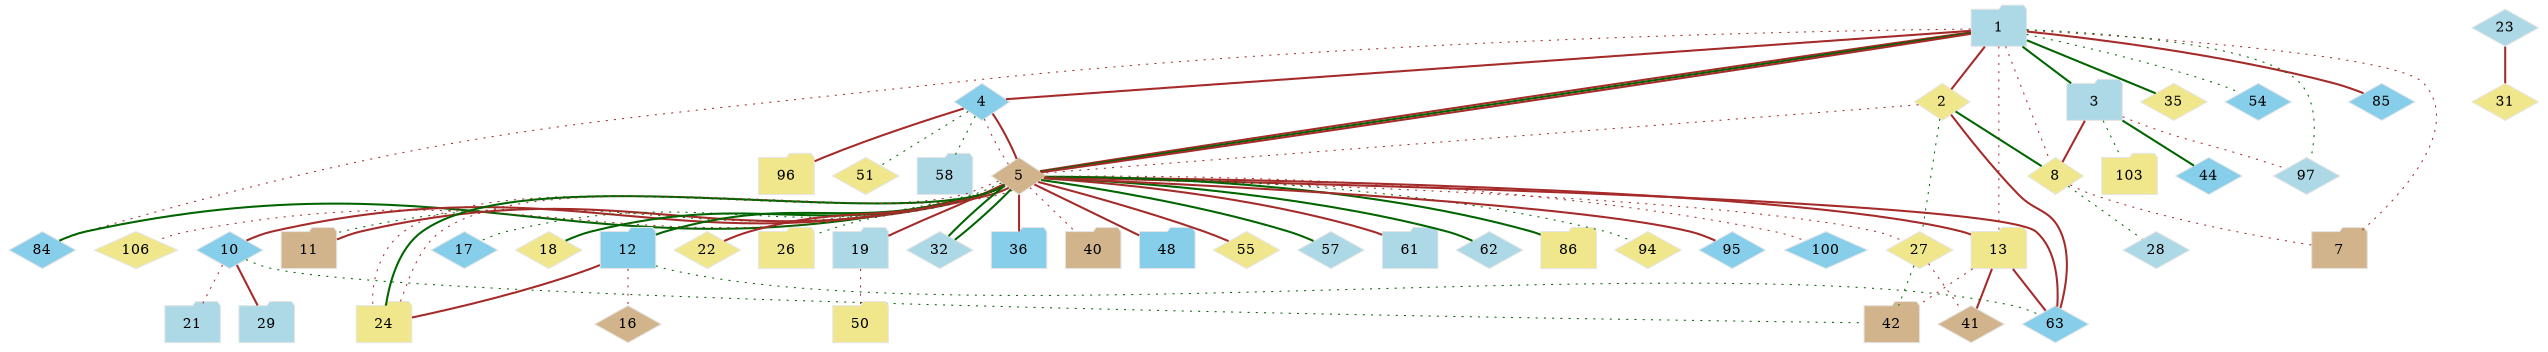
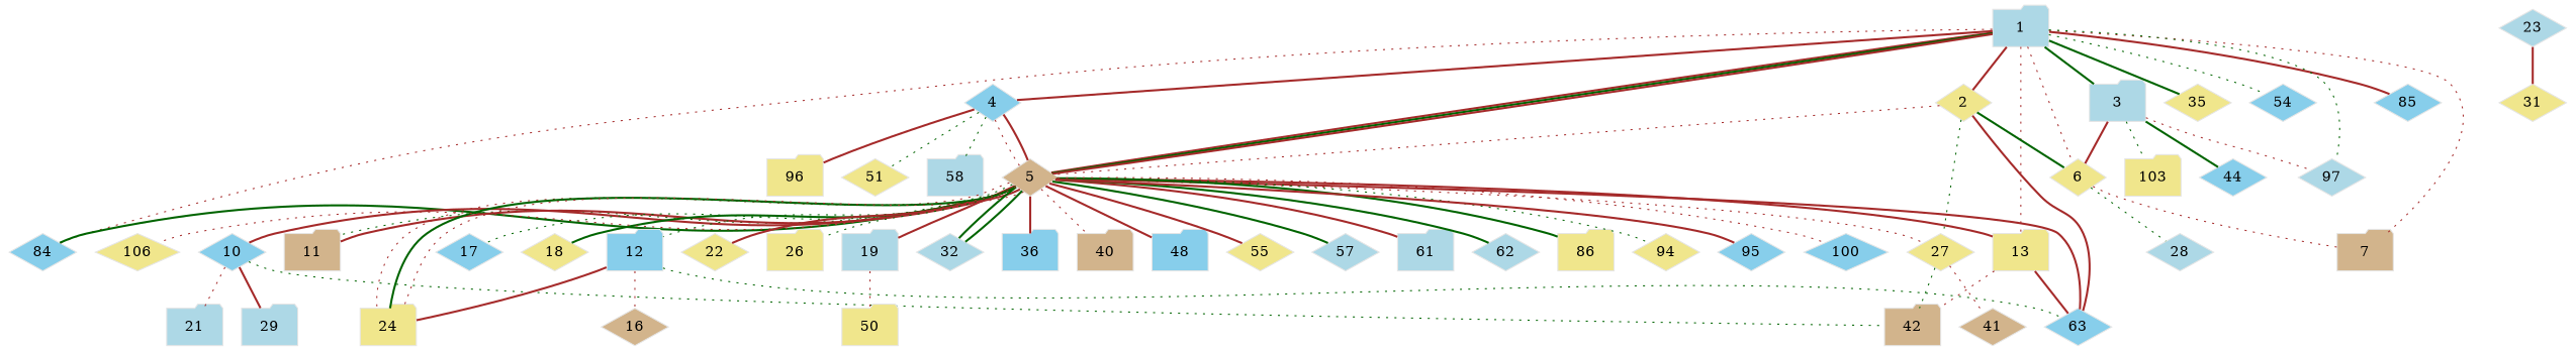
  graph {
    node [color=gray90 fillcolor=khaki shape=diamond style=filled]
    edge [color=brown style=bold]
    1 [fillcolor=lightblue shape=folder super="+53"]
    2 [super="+20"]
    3 [fillcolor=lightblue shape=folder]
    4 [fillcolor=skyblue]
    5 [fillcolor=tan super="+8+39+38+9+59+34"]
-   6 [super="+67+80+47" label=8]
+   6 [super="+67+80+47"]
    7 [fillcolor=tan shape=folder super="+15"]
    13 [shape=folder super="+77+37"]
    35 [super="+65"]
    54 [fillcolor=skyblue]
    84 [fillcolor=skyblue]
    85 [fillcolor=skyblue]
    97 [fillcolor=lightblue]
    27 [super="+88+56+45"]
    63 [fillcolor=skyblue]
    44 [fillcolor=skyblue]
    103 [shape=folder]
    51
    58 [fillcolor=lightblue shape=folder]
    96 [shape=folder]
    10 [fillcolor=skyblue]
    11 [fillcolor=tan shape=folder]
    12 [fillcolor=skyblue shape=folder super="+64"]
    17 [fillcolor=skyblue super="+72+43"]
    18
    19 [fillcolor=lightblue shape=folder]
    22
    24 [shape=folder super="+90"]
    26 [shape=folder]
    32 [fillcolor=lightblue super="+82"]
    36 [fillcolor=skyblue shape=folder super="+69"]
    40 [fillcolor=tan shape=folder super="+60"]
    48 [fillcolor=skyblue shape=folder super="+78+52"]
    55
    57 [fillcolor=lightblue]
    61 [fillcolor=lightblue shape=folder]
    62 [fillcolor=lightblue]
    86 [shape=folder]
    94
    95 [fillcolor=skyblue]
    100 [fillcolor=skyblue]
    106
    28 [fillcolor=lightblue]
    42 [fillcolor=tan shape=folder super="+104"]
    41 [fillcolor=tan super="+98+70"]
    21 [fillcolor=lightblue shape=folder super="+30"]
    29 [fillcolor=lightblue shape=folder]
    16 [fillcolor=tan]
    50 [shape=folder]
    23 [fillcolor=lightblue]
    31 [super="+33"]
    1 -- 2
    1 -- 3 [color=darkgreen]
    1 -- 4
    1 -- 5
    1 -- 5 [color=darkgreen]
    1 -- 5
    1 -- 6 [style=dotted]
    1 -- 7 [style=dotted]
    1 -- 13 [style=dotted weight=3]
    1 -- 35 [color=darkgreen]
    1 -- 54 [color=darkgreen style=dotted]
    1 -- 84 [style=dotted]
    1 -- 85
    1 -- 97 [color=darkgreen style=dotted]
    2 -- 5 [style=dotted]
    2 -- 6 [color=darkgreen]
    2 -- 27 [color=darkgreen style=dotted]
    2 -- 63
    3 -- 6
    3 -- 97 [style=dotted]
    3 -- 44 [color=darkgreen]
    3 -- 103 [color=darkgreen style=dotted]
    4 -- 5 [style=dotted]
    4 -- 5
    4 -- 51 [color=darkgreen style=dotted]
    4 -- 58 [color=darkgreen style=dotted]
    4 -- 96
    5 -- 13 [weight=2]
    5 -- 84 [color=darkgreen]
    5 -- 27 [style=dotted weight=3]
    5 -- 63
    5 -- 10
    5 -- 11 [color=darkgreen style=dotted]
    5 -- 11
-   5 -- 12 [color=darkgreen weight=3]
+   5 -- 12 [color=darkgreen style=dotted weight=3]
    5 -- 17 [color=darkgreen style=dotted weight=3]
    5 -- 18 [color=darkgreen]
    5 -- 19
    5 -- 22
    5 -- 24 [style=dotted]
    5 -- 24 [color=darkgreen]
    5 -- 24 [style=dotted]
    5 -- 26 [color=darkgreen style=dotted]
    5 -- 32 [color=darkgreen]
    5 -- 32 [color=darkgreen]
    5 -- 36 [weight=2]
    5 -- 40 [style=dotted]
    5 -- 48
    5 -- 55
    5 -- 57 [color=darkgreen]
    5 -- 61
    5 -- 62 [color=darkgreen]
    5 -- 86 [color=darkgreen]
    5 -- 94 [color=darkgreen style=dotted]
    5 -- 95
    5 -- 100 [style=dotted]
    5 -- 106 [style=dotted]
    6 -- 7 [style=dotted]
    6 -- 28 [color=darkgreen style=dotted]
    13 -- 63
    13 -- 42 [style=dotted]
-   13 -- 41
    27 -- 42 [color=darkgreen style=dotted]
    27 -- 41 [style=dotted]
    10 -- 42 [color=darkgreen style=dotted]
    10 -- 21 [style=dotted]
    10 -- 29
    12 -- 63 [color=darkgreen style=dotted]
    12 -- 24
    12 -- 16 [style=dotted]
    19 -- 50 [style=dotted]
    23 -- 31
  }
